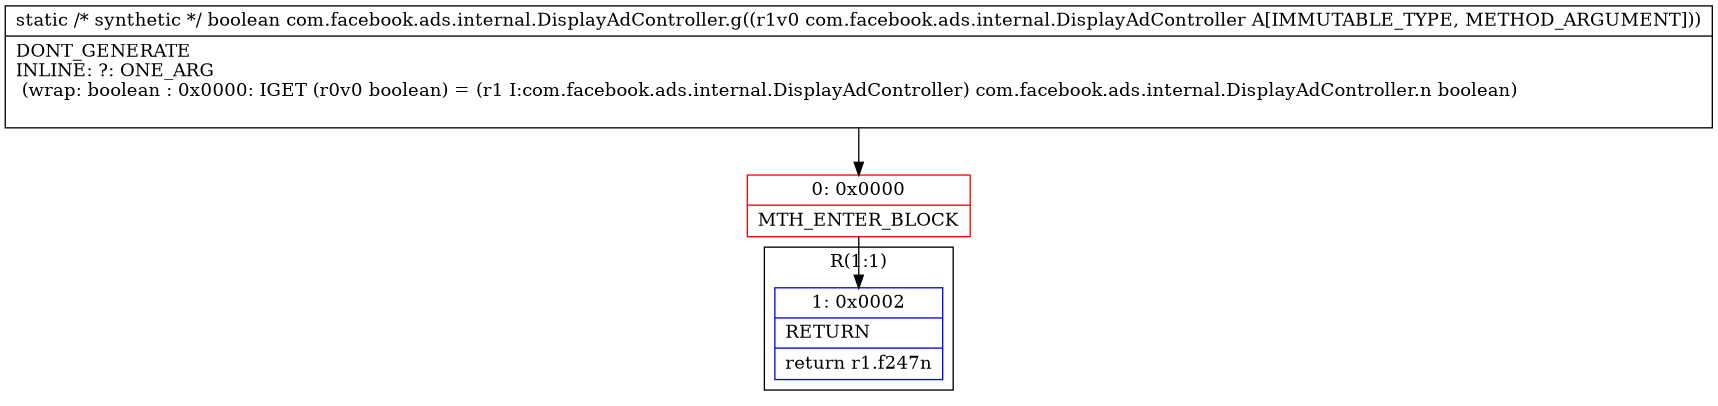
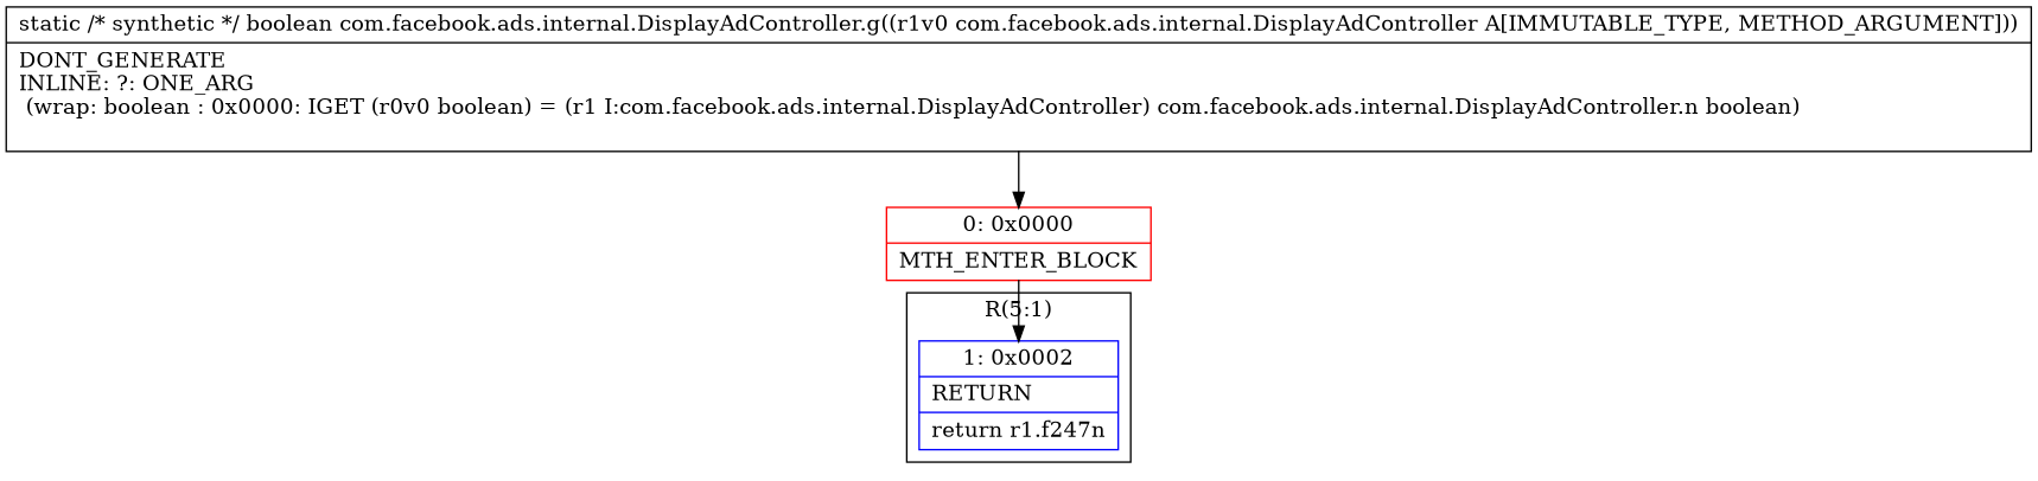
  digraph {
    node [shape=record]
    n1 [color=blue label="{1\:\ 0x0002|RETURN\l|return r1.f247n\l}"]
    n2 [color=red label="{0\:\ 0x0000|MTH_ENTER_BLOCK\l}"]
    n3 [label="{static \/* synthetic *\/ boolean com.facebook.ads.internal.DisplayAdController.g((r1v0 com.facebook.ads.internal.DisplayAdController A[IMMUTABLE_TYPE, METHOD_ARGUMENT]))  | DONT_GENERATE\lINLINE: ?: ONE_ARG  \l  (wrap: boolean : 0x0000: IGET  (r0v0 boolean) = (r1 I:com.facebook.ads.internal.DisplayAdController) com.facebook.ads.internal.DisplayAdController.n boolean)\l\l}"]
    subgraph cluster_1 {
-     label="R(1:1)"
+     label="R(5:1)"
      n1
    }
    n2 -> n1
    n3 -> n2
  }
